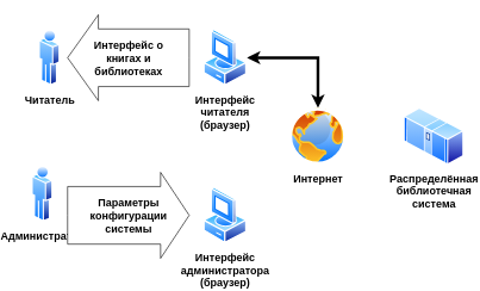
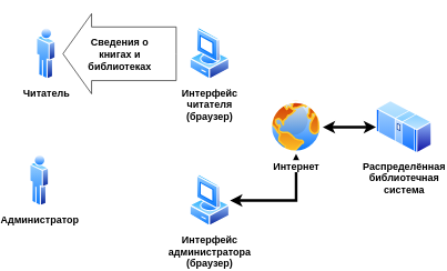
  <mxCell id="0" />
  <mxCell id="1" parent="0" />
  <mxCell id="2" value="Распределённая&lt;br&gt;библиотечная&lt;br&gt;система" style="aspect=fixed;perimeter=ellipsePerimeter;html=1;align=center;shadow=0;dashed=0;spacingTop=3;image;image=img/lib/active_directory/mainframe.svg;fontSize=15;fontStyle=1" parent="1" vertex="1"><mxGeometry x="540" y="150" width="84.21" height="80" as="geometry" /></mxCell>
  <mxCell id="3" value="Читатель" style="aspect=fixed;perimeter=ellipsePerimeter;html=1;align=center;shadow=0;dashed=0;spacingTop=3;image;image=img/lib/active_directory/user.svg;fontSize=15;fontStyle=1" parent="1" vertex="1"><mxGeometry x="30" y="40" width="29.6" height="80" as="geometry" /></mxCell>
  <mxCell id="4" value="Администратор" style="aspect=fixed;perimeter=ellipsePerimeter;html=1;align=center;shadow=0;dashed=0;spacingTop=3;image;image=img/lib/active_directory/user.svg;fontSize=15;fontStyle=1" parent="1" vertex="1"><mxGeometry x="20" y="230" width="29.6" height="80" as="geometry" /></mxCell>
- <mxCell id="5" style="edgeStyle=orthogonalEdgeStyle;rounded=0;orthogonalLoop=1;jettySize=auto;html=1;exitX=1;exitY=0.5;exitDx=0;exitDy=0;startArrow=classic;startFill=1;strokeWidth=4;sketch=0;fontSize=15;fontStyle=1" parent="1" source="6" target="12" edge="1"><mxGeometry relative="1" as="geometry" /></mxCell>
  <mxCell id="6" value="Интерфейс &lt;br style=&quot;font-size: 15px&quot;&gt;читателя&lt;br style=&quot;font-size: 15px&quot;&gt;(браузер)" style="aspect=fixed;perimeter=ellipsePerimeter;html=1;align=center;shadow=0;dashed=0;spacingTop=3;image;image=img/lib/active_directory/vista_client.svg;fontSize=15;fontStyle=1" parent="1" vertex="1"><mxGeometry x="260" y="40" width="60.8" height="80" as="geometry" /></mxCell>
+ <mxCell id="7" style="edgeStyle=orthogonalEdgeStyle;rounded=0;orthogonalLoop=1;jettySize=auto;html=1;exitX=1;exitY=0.5;exitDx=0;exitDy=0;startArrow=classic;startFill=1;strokeWidth=4;fontSize=15;fontStyle=1" parent="1" source="8" target="12" edge="1"><mxGeometry relative="1" as="geometry"><Array as="points"><mxPoint x="420" y="300" /></Array></mxGeometry></mxCell>
  <mxCell id="8" value="Интерфейс &lt;br style=&quot;font-size: 15px&quot;&gt;администратора&lt;br style=&quot;font-size: 15px&quot;&gt;(браузер)" style="aspect=fixed;perimeter=ellipsePerimeter;html=1;align=center;shadow=0;dashed=0;spacingTop=3;image;image=img/lib/active_directory/vista_client.svg;fontSize=15;fontStyle=1" parent="1" vertex="1"><mxGeometry x="260" y="260" width="60.8" height="80" as="geometry" /></mxCell>
- <mxCell id="9" value="Интерфейс о &lt;br style=&quot;font-size: 15px&quot;&gt;книгах и&lt;br&gt;библиотеках" style="html=1;shadow=0;dashed=0;align=center;verticalAlign=middle;shape=mxgraph.arrows2.arrow;dy=0.33;dx=43;flipH=1;notch=0;fontSize=15;fontStyle=1" parent="1" vertex="1"><mxGeometry x="70" y="20" width="170" height="120" as="geometry" /></mxCell>
- <mxCell id="10" value="Параметры &lt;br style=&quot;font-size: 15px&quot;&gt;конфигурации&lt;br style=&quot;font-size: 15px&quot;&gt;системы" style="html=1;shadow=0;dashed=0;align=center;verticalAlign=middle;shape=mxgraph.arrows2.arrow;dy=0.33;dx=40;notch=0;fontSize=15;fontStyle=1" parent="1" vertex="1"><mxGeometry x="70" y="240" width="170" height="120" as="geometry" /></mxCell>
+ <mxCell id="9" value="Сведения о &lt;br style=&quot;font-size: 15px&quot;&gt;книгах и&lt;br&gt;библиотеках" style="html=1;shadow=0;dashed=0;align=center;verticalAlign=middle;shape=mxgraph.arrows2.arrow;dy=0.33;dx=43;flipH=1;notch=0;fontSize=15;fontStyle=1" parent="1" vertex="1"><mxGeometry x="70" y="20" width="170" height="120" as="geometry" /></mxCell>
+ <mxCell id="11" style="edgeStyle=orthogonalEdgeStyle;rounded=0;orthogonalLoop=1;jettySize=auto;html=1;exitX=1;exitY=0.5;exitDx=0;exitDy=0;startArrow=classic;startFill=1;strokeWidth=4;fontSize=15;fontStyle=1" parent="1" source="12" target="2" edge="1"><mxGeometry relative="1" as="geometry" /></mxCell>
  <mxCell id="12" value="Интернет" style="aspect=fixed;perimeter=ellipsePerimeter;html=1;align=center;shadow=0;dashed=0;spacingTop=3;image;image=img/lib/active_directory/internet_globe.svg;fontSize=15;fontStyle=1" parent="1" vertex="1"><mxGeometry x="380" y="150" width="80" height="80" as="geometry" /></mxCell>
